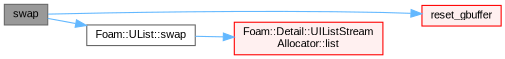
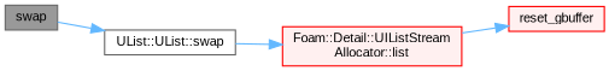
  digraph {
    fontname="Liberation Sans"
    rankdir=LR
    node [color=red fillcolor="#FFF0F0" fontname="Liberation Sans" fontsize=10 shape=box style=filled]
    edge [color=steelblue1 fontname="Liberation Sans" fontsize=10 labelfontname=Helvetica labelfontsize=10 style=solid]
    n1 [color=gray40 fillcolor=grey60 fontcolor=black height=0.2 label=swap width=0.4]
    n2 [height=0.2 label=reset_gbuffer width=0.4]
-   n3 [color=grey40 fillcolor=white height=0.2 label="Foam::UList::swap" width=0.4]
+   n3 [color=grey40 fillcolor=white height=0.2 label="UList::UList::swap" width=0.4]
    n4 [height=0.2 label="Foam::Detail::UIListStream\lAllocator::list" width=0.4]
-   n1 -> n2
+   n4 -> n2
    n1 -> n3
    n3 -> n4
  }
